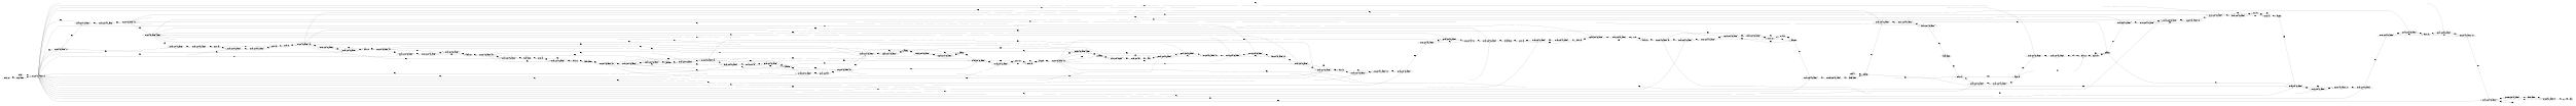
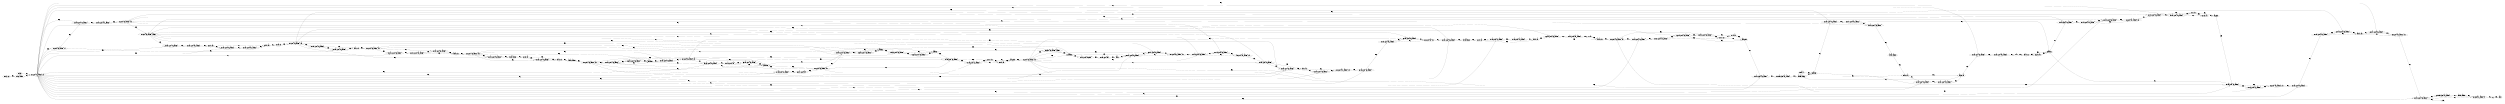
  digraph {
    rankdir=LR
    n1 [label="push rbp"]
    n2 [label="mov qword [ rbp - address ] , rdi"]
    n3 [label="mov rbp , rsp"]
    n4 [label="sub rsp , address"]
    n5 [label="mov qword [ rbp - address ] , rsi"]
    n6 [label="mov rax , qword [ rbp - address ]"]
    n7 [label="mov rax , qword [ rbp - address ]"]
    n8 [label="mov rax , qword [ rbp - address ]"]
    n9 [label="mov rax , qword [ rbp - address ]"]
    n10 [label="mov rax , qword [ rbp - address ]"]
    n11 [label="mov rax , qword [ rbp - address ]"]
    n12 [label="mov rax , qword [ rbp - address ]"]
    n13 [label="mov rax , qword [ rbp - address ]"]
    n14 [label="mov rax , qword [ rbp - address ]"]
    n15 [label="mov rax , qword [ rbp - address ]"]
    n16 [label="mov rax , qword [ rbp - address ]"]
    n17 [label="mov rax , qword [ rbp - address ]"]
    n18 [label="mov rax , qword [ rbp - address ]"]
    n19 [label="mov rax , qword [ rbp - address ]"]
    n20 [label="mov rax , qword [ rbp - address ]"]
    n21 [label="mov rax , qword [ rbp - address ]"]
    n22 [label="mov rax , qword [ rbp - address ]"]
    n23 [label="mov rax , qword [ rbp - address ]"]
    n24 [label="mov rax , qword [ rbp - address ]"]
    n25 [label="mov rax , qword [ rbp - address ]"]
    n26 [label="mov rax , qword [ rbp - address ]"]
    n27 [label="mov rax , qword [ rbp - address ]"]
    n28 [label="mov rax , qword [ rbp - address ]"]
    n29 [label="mov rax , qword [ rax + address ]"]
    n30 [label="mov rax , qword [ rax + address ]"]
    n31 [label="mov rax , qword [ rax + address ]"]
    n32 [label="mov rdx , qword [ rax + address ]"]
    n33 [label="mov rax , qword [ rax ]"]
    n34 [label="mov rax , qword [ rax ]"]
    n35 [label="mov rdx , qword [ rbp - address ]"]
    n36 [label="mov qword [ rax + address ] , rdx"]
    n37 [label="mov qword [ rax + address ] , rdx"]
    n38 [label="mov rdx , qword [ rax + address ]"]
    n39 [label="mov rax , qword [ rax + address ]"]
    n40 [label="mov rax , qword [ rax + address ]"]
    n41 [label="mov rcx , qword [ rax + address ]"]
    n42 [label="movzx eax , byte [ rax + address ]"]
    n43 [label="mov rdx , qword [ rbp - address ]"]
    n44 [label="mov qword [ rax + address ] , rdx"]
    n45 [label="mov rdx , qword [ rax + address ]"]
    n46 [label="mov rsi , rdx"]
    n47 [label="mov rdi , rax"]
    n48 [label="mov rdx , qword [ rax + address ]"]
    n49 [label="mov qword [ rax + address ] , rdx"]
    n50 [label="movzx edx , byte [ rax + address ]"]
    n51 [label="mov byte [ rax + address ] , dl"]
    n52 [label=retn]
    n53 [label="mov rax , qword [ rax + address ]"]
    n54 [label="mov rax , qword [ rax + address ]"]
    n55 [label="mov rsi , rdx"]
    n56 [label="mov rdi , rax"]
    n57 [label="add rax , rdx"]
    n58 [label="mov qword [ rbp - address ] , rax"]
    n59 [label="mov qword [ rbp - address ] , address"]
    n60 [label="mov rdx , qword [ rbp - address ]"]
    n61 [label="mov rax , qword [ rbp - address ]"]
    n62 [label="mov rax , qword [ rbp - address ]"]
    n63 [label="mov rdx , qword [ rbp - address ]"]
    n64 [label="jne address"]
    n65 [label="mov rax , qword [ rbp - address ]"]
    n66 [label="mov rdx , qword [ rbp - address ]"]
    n67 [label="mov rax , qword [ rbp - address ]"]
    n68 [label="mov rax , qword [ rbp - address ]"]
    n69 [label="mov rax , qword [ rbp - address ]"]
    n70 [label="mov qword [ rax + address ] , rdx"]
    n71 [label="add rax , address"]
    n72 [label="mov rdx , qword [ rax + address ]"]
    n73 [label="mov rax , qword [ rel symbol ]"]
    n74 [label="mov rax , qword [ rbp - address ]"]
    n75 [label="add rdx , rax"]
    n76 [label="mov qword [ rax ] , rdx"]
    n77 [label="add rax , address"]
    n78 [label="mov qword [ rax + address ] , rdx"]
    n79 [label="mov rdx , rax"]
    n80 [label="sub rdx , rax"]
    n81 [label="mov rax , rdx"]
    n82 [label="mov qword [ rbp - address ] , rax"]
    n83 [label="mov rdx , qword [ rbp - address ]"]
    n84 [label="mov rax , qword [ rbp - address ]"]
    n85 [label="mov rax , qword [ rbp - address ]"]
    n86 [label="mov rdx , qword [ rbp - address ]"]
    n87 [label="mov rax , qword [ rbp - address ]"]
    n88 [label="shr rax , address"]
    n89 [label="ja address"]
    n90 [label="cmp rax , qword [ rbp - address ]"]
    n91 [label="mov rax , qword [ rbp - address ]"]
    n92 [label="call symbol"]
    n93 [label="add rdx , rax"]
    n94 [label="mov qword [ rbp - address ] , rax"]
    n95 [label="mov rax , qword [ rbp - address ]"]
    n96 [label="mov rax , qword [ rbp - address ]"]
    n97 [label="add rax , rdx"]
    n98 [label="cmp qword [ rbp - address ] , address"]
    n99 [label="ja address"]
    n100 [label="cmp rax , qword [ rbp - address ]"]
    n101 [label="mov qword [ rbp - address ] , rax"]
    n102 [label="mov rax , qword [ rbp - address ]"]
    n103 [label="jae address"]
    n104 [label="mov rax , qword [ rbp - address ]"]
    n105 [label="add rax , rdx"]
    n106 [label="mov qword [ rbp - address ] , rax"]
    n107 [label="mov rdx , qword [ rbp - address ]"]
    n108 [label="mov rdx , rax"]
    n109 [label="add rax , address"]
    n110 [label="mov qword [ rbp - address ] , rax"]
    n111 [label="mov rax , qword [ rbp - address ]"]
    n112 [label="jbe address"]
    n113 [label="cmp rax , qword [ rbp - address ]"]
    n114 [label="cmp rax , qword [ rbp - address ]"]
    n115 [label="mov qword [ rbp - address ] , rax"]
    n116 [label="mov rax , qword [ rax ]"]
    n117 [label="call rax"]
    n118 [label="call symbol"]
    n119 [label="mov rdx , rax"]
    n120 [label="add rdx , rax"]
    n121 [label="and rax , rdx"]
    n122 [label="mov qword [ rbp - address ] , rax"]
    n123 [label="not rax"]
    n124 [label="mov rsi , rcx"]
    n125 [label="mov rdi , rax"]
    n126 [label="and eax , address"]
    n127 [label="jne address"]
    n128 [label="mov rcx , rax"]
    n129 [label="test al , al"]
    n130 [label="jne address"]
    n131 [label="mov qword [ rbp - address ] , rax"]
    n132 [label="and edx , address"]
    n133 [label=nop]
    n134 [label=leave]
    n135 [label="add rcx , rax"]
    n136 [label="and rax , rcx"]
    n137 [label="cmp rdx , rax"]
    n138 [label="not rax"]
    n139 [label="call symbol"]
    n1 -> n2 [label=CFG]
    n2 -> n5 [label=CFG]
    n2 -> n6 [label=DFG]
    n2 -> n7 [label=DFG]
    n2 -> n8 [label=DFG]
    n2 -> n9 [label=DFG]
    n2 -> n10 [label=DFG]
    n2 -> n11 [label=DFG]
    n2 -> n12 [label=DFG]
    n2 -> n13 [label=DFG]
    n2 -> n14 [label=DFG]
    n2 -> n15 [label=DFG]
    n2 -> n16 [label=DFG]
    n2 -> n17 [label=DFG]
    n2 -> n18 [label=DFG]
    n2 -> n19 [label=DFG]
    n2 -> n20 [label=DFG]
    n2 -> n21 [label=DFG]
    n2 -> n22 [label=DFG]
    n2 -> n23 [label=DFG]
    n2 -> n24 [label=DFG]
    n2 -> n25 [label=DFG]
    n2 -> n26 [label=DFG]
    n2 -> n27 [label=DFG]
    n3 -> n4 [label=CFG]
    n4 -> n2 [label=CFG]
    n5 -> n6 [label=CFG]
    n5 -> n28 [label=DFG]
    n6 -> n29 [label=DFG]
    n7 -> n30 [label=DFG]
    n8 -> n31 [label=DFG]
    n9 -> n32 [label=DFG]
    n10 -> n33 [label=DFG]
    n11 -> n34 [label=DFG]
    n12 -> n35 [label=CFG]
    n12 -> n36 [label=DFG]
    n13 -> n37 [label=DFG]
    n14 -> n38 [label=DFG]
    n15 -> n39 [label=DFG]
    n16 -> n40 [label=DFG]
    n17 -> n41 [label=DFG]
    n18 -> n42 [label=DFG]
    n19 -> n43 [label=CFG]
    n19 -> n44 [label=DFG]
    n20 -> n45 [label=DFG]
    n21 -> n46 [label=CFG]
    n21 -> n47 [label=DFG]
    n22 -> n48 [label=DFG]
    n23 -> n49 [label=DFG]
    n24 -> n50 [label=DFG]
    n24 -> n51 [label=DFG]
    n24 -> n52 [label=DFG]
    n25 -> n53 [label=DFG]
    n26 -> n54 [label=DFG]
    n27 -> n55 [label=CFG]
    n27 -> n56 [label=DFG]
    n28 -> n57 [label=DFG]
    n29 -> n58 [label=DFG]
    n30 -> n79 [label=DFG]
    n31 -> n80 [label=DFG]
    n32 -> n95 [label=CFG]
    n32 -> n97 [label=DFG]
    n33 -> n112 [label=DFG]
    n33 -> n114 [label=CFG]
    n34 -> n115 [label=DFG]
    n35 -> n36 [label=DFG]
    n36 -> n65 [label=CFG]
    n37 -> n14 [label=CFG]
    n38 -> n67 [label=CFG]
    n38 -> n76 [label=DFG]
    n39 -> n120 [label=DFG]
    n40 -> n123 [label=DFG]
    n41 -> n86 [label=CFG]
    n41 -> n124 [label=DFG]
    n42 -> n126 [label=DFG]
    n43 -> n44 [label=DFG]
    n44 -> n22 [label=CFG]
    n45 -> n61 [label=CFG]
    n45 -> n130 [label=DFG]
    n46 -> n47 [label=CFG]
    n46 -> n118 [label=DFG]
    n47 -> n118 [label=DFG]
    n48 -> n87 [label=CFG]
    n48 -> n93 [label=DFG]
    n49 -> n24 [label=CFG]
    n50 -> n132 [label=DFG]
    n51 -> n133 [label=CFG]
    n53 -> n135 [label=DFG]
    n54 -> n138 [label=DFG]
    n55 -> n56 [label=CFG]
    n55 -> n139 [label=DFG]
    n56 -> n139 [label=DFG]
    n57 -> n94 [label=DFG]
    n58 -> n59 [label=CFG]
    n58 -> n60 [label=DFG]
    n58 -> n61 [label=DFG]
    n58 -> n62 [label=DFG]
    n58 -> n63 [label=DFG]
    n59 -> n7 [label=CFG]
    n59 -> n35 [label=DFG]
    n59 -> n64 [label=DFG]
    n59 -> n65 [label=DFG]
    n59 -> n66 [label=DFG]
    n59 -> n67 [label=DFG]
    n59 -> n68 [label=DFG]
    n59 -> n69 [label=DFG]
    n60 -> n70 [label=DFG]
    n61 -> n71 [label=DFG]
    n62 -> n72 [label=DFG]
    n63 -> n27 [label=CFG]
    n63 -> n55 [label=DFG]
    n64 -> n12 [label=CFG]
    n64 -> n73 [label=CFG]
    n65 -> n60 [label=CFG]
    n65 -> n70 [label=DFG]
    n66 -> n74 [label=CFG]
    n66 -> n75 [label=DFG]
    n67 -> n76 [label=DFG]
    n68 -> n77 [label=DFG]
    n69 -> n78 [label=DFG]
    n70 -> n66 [label=CFG]
    n71 -> n128 [label=DFG]
    n72 -> n69 [label=CFG]
    n72 -> n78 [label=DFG]
    n73 -> n116 [label=CFG]
    n74 -> n75 [label=DFG]
    n75 -> n13 [label=CFG]
    n75 -> n37 [label=DFG]
    n76 -> n68 [label=CFG]
    n77 -> n119 [label=DFG]
    n78 -> n63 [label=CFG]
    n79 -> n8 [label=CFG]
    n79 -> n80 [label=DFG]
    n80 -> n81 [label=DFG]
    n81 -> n82 [label=DFG]
    n82 -> n83 [label=DFG]
    n82 -> n84 [label=DFG]
    n82 -> n85 [label=DFG]
    n82 -> n86 [label=DFG]
    n82 -> n87 [label=DFG]
    n83 -> n28 [label=CFG]
    n83 -> n57 [label=DFG]
    n84 -> n88 [label=DFG]
    n85 -> n89 [label=DFG]
    n85 -> n90 [label=CFG]
    n86 -> n91 [label=CFG]
    n86 -> n92 [label=DFG]
    n87 -> n93 [label=DFG]
    n88 -> n108 [label=DFG]
    n89 -> n96 [label=CFG]
    n89 -> n98 [label=CFG]
    n90 -> n89 [label=CFG]
    n91 -> n124 [label=CFG]
    n91 -> n125 [label=DFG]
    n92 -> n18 [label=CFG]
    n93 -> n23 [label=CFG]
    n93 -> n49 [label=DFG]
    n94 -> n9 [label=CFG]
    n94 -> n89 [label=DFG]
    n94 -> n95 [label=DFG]
    n94 -> n96 [label=DFG]
    n95 -> n97 [label=DFG]
    n96 -> n99 [label=DFG]
    n96 -> n100 [label=CFG]
    n97 -> n101 [label=DFG]
    n98 -> n64 [label=CFG]
    n99 -> n98 [label=CFG]
    n99 -> n107 [label=CFG]
    n100 -> n99 [label=CFG]
    n101 -> n84 [label=CFG]
    n101 -> n99 [label=DFG]
    n101 -> n102 [label=DFG]
    n101 -> n103 [label=DFG]
    n101 -> n104 [label=DFG]
    n102 -> n105 [label=DFG]
    n103 -> n10 [label=CFG]
    n103 -> n104 [label=CFG]
    n104 -> n106 [label=DFG]
    n105 -> n109 [label=DFG]
    n106 -> n10 [label=CFG]
    n106 -> n74 [label=DFG]
    n106 -> n107 [label=DFG]
    n106 -> n111 [label=DFG]
    n106 -> n112 [label=DFG]
    n107 -> n21 [label=CFG]
    n107 -> n46 [label=DFG]
    n108 -> n102 [label=CFG]
    n108 -> n105 [label=DFG]
    n109 -> n110 [label=DFG]
    n110 -> n74 [label=DFG]
    n110 -> n107 [label=DFG]
    n110 -> n111 [label=DFG]
    n110 -> n112 [label=DFG]
    n111 -> n103 [label=DFG]
    n111 -> n113 [label=CFG]
    n112 -> n11 [label=CFG]
    n112 -> n85 [label=CFG]
    n113 -> n103 [label=CFG]
    n114 -> n112 [label=CFG]
    n115 -> n74 [label=DFG]
    n115 -> n85 [label=CFG]
    n115 -> n107 [label=DFG]
    n115 -> n111 [label=DFG]
    n115 -> n112 [label=DFG]
    n116 -> n117 [label=DFG]
    n117 -> n12 [label=CFG]
    n118 -> n131 [label=DFG]
    n119 -> n15 [label=CFG]
    n119 -> n120 [label=DFG]
    n120 -> n16 [label=CFG]
    n120 -> n121 [label=DFG]
    n121 -> n122 [label=DFG]
    n122 -> n17 [label=CFG]
    n122 -> n43 [label=DFG]
    n122 -> n91 [label=DFG]
    n123 -> n121 [label=DFG]
    n124 -> n92 [label=DFG]
    n124 -> n125 [label=CFG]
    n125 -> n92 [label=DFG]
    n126 -> n127 [label=DFG]
    n126 -> n128 [label=CFG]
    n127 -> n19 [label=CFG]
    n127 -> n20 [label=CFG]
    n128 -> n25 [label=CFG]
    n128 -> n135 [label=DFG]
    n129 -> n127 [label=CFG]
    n130 -> n19 [label=CFG]
    n130 -> n62 [label=CFG]
    n131 -> n35 [label=DFG]
    n131 -> n64 [label=DFG]
    n131 -> n65 [label=DFG]
    n131 -> n66 [label=DFG]
    n131 -> n67 [label=DFG]
    n131 -> n68 [label=DFG]
    n131 -> n69 [label=DFG]
    n131 -> n98 [label=CFG]
    n132 -> n51 [label=DFG]
    n133 -> n134 [label=CFG]
    n135 -> n26 [label=CFG]
-   n135 -> n136 [label=DFG]
+   n135 -> n126 [label=DFG]
    n136 -> n130 [label=DFG]
    n136 -> n137 [label=CFG]
    n137 -> n130 [label=CFG]
    n138 -> n136 [label=DFG]
    n139 -> n19 [label=CFG]
  }
